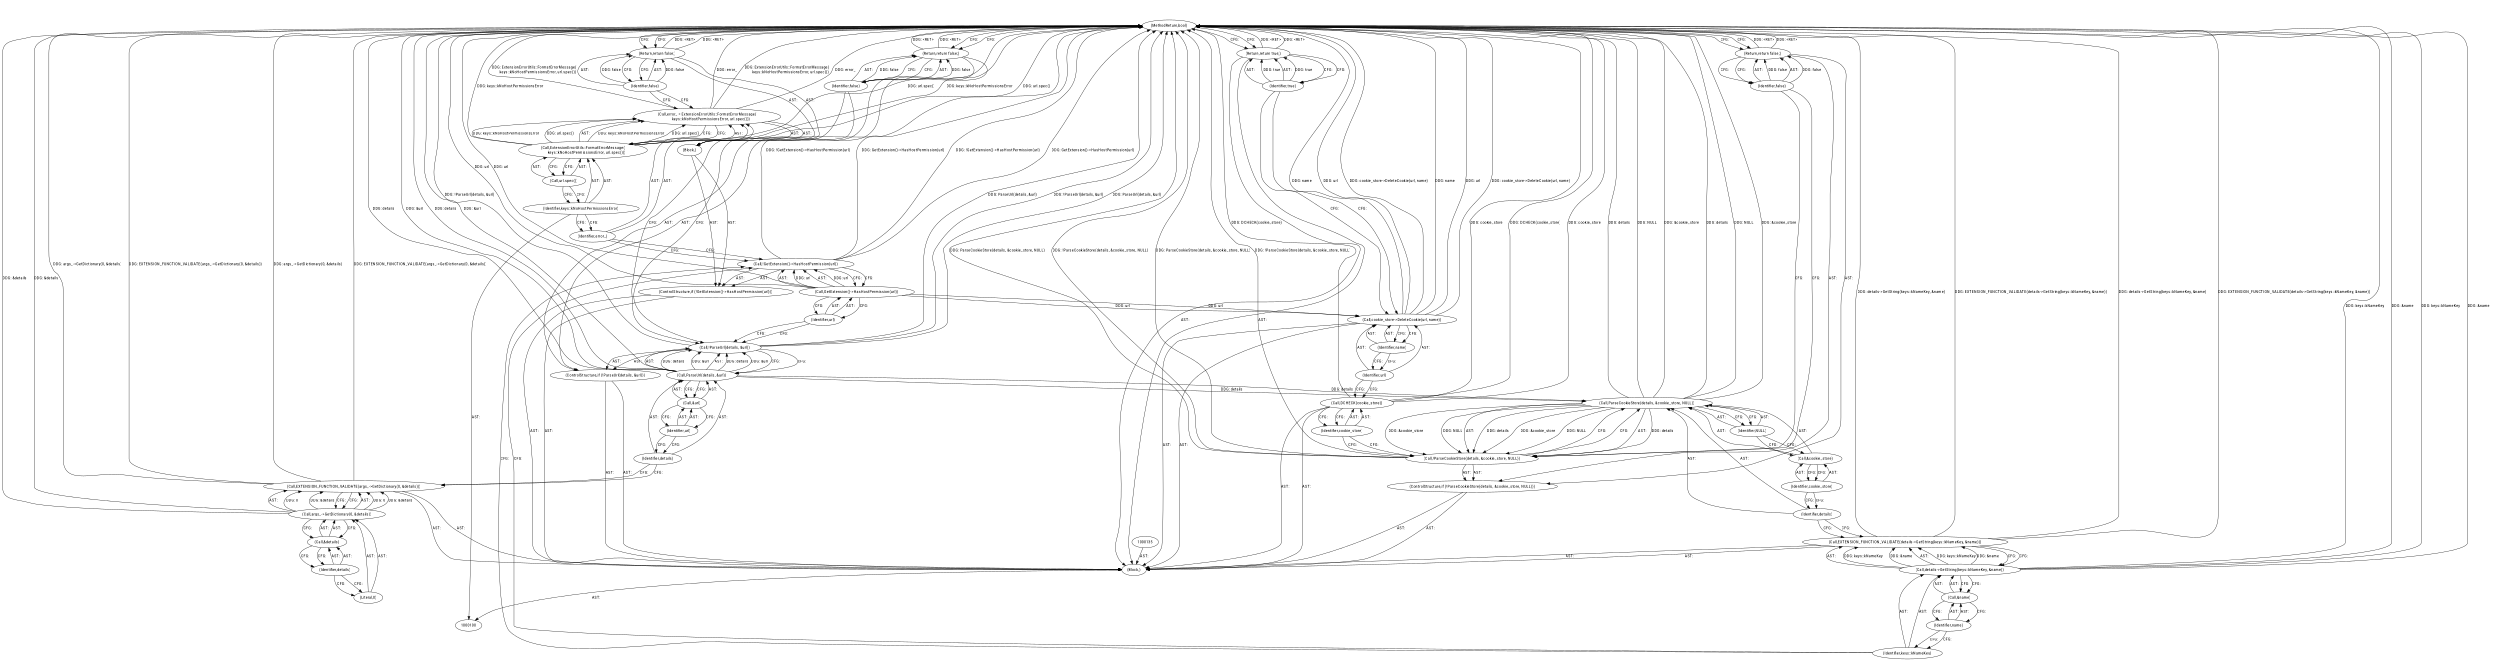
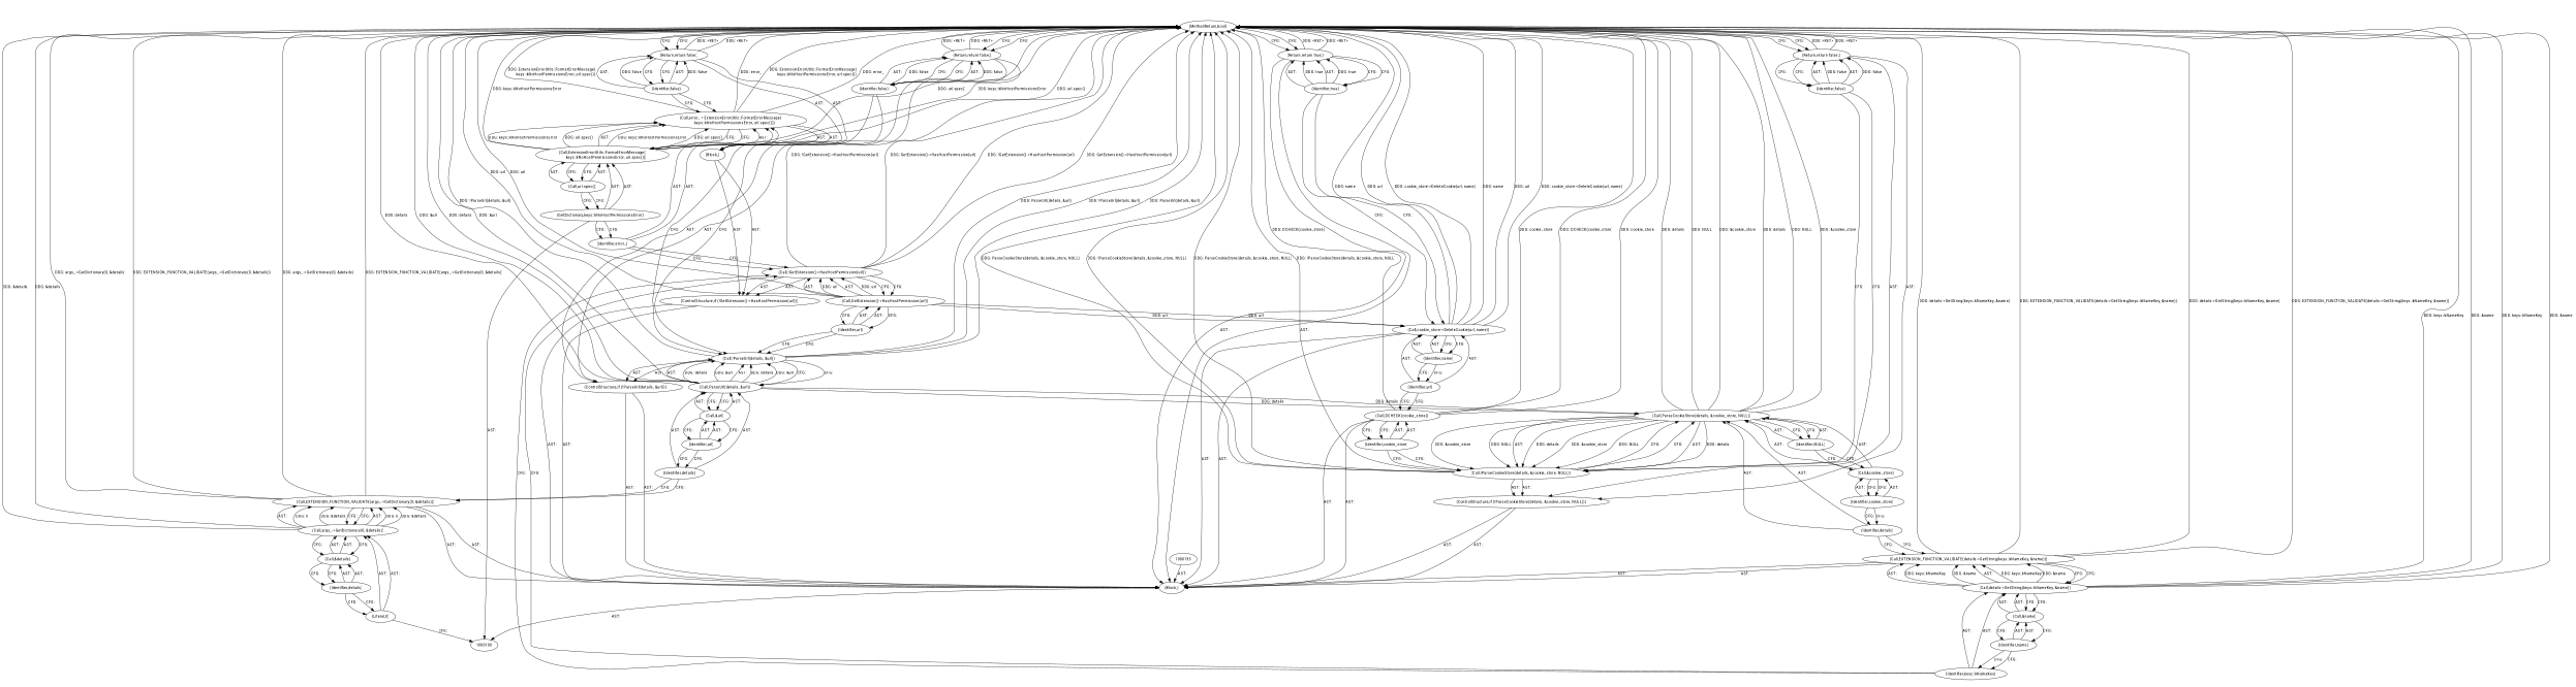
  digraph {
    fontname="Roboto Condensed"
    node [fontname="Roboto Condensed"]
    edge [fontname="Roboto Condensed"]
    n1 [label="(MethodReturn,bool)"]
    n2 [label="(Return,return false;)"]
    n3 [label="(Return,return false;)"]
    n4 [label="(Return,return true;)"]
    n5 [label="(Return,return false;)"]
    n6 [label="(Identifier,false)"]
    n7 [label="(Block,)"]
    n8 [label="(ControlStructure,if (!ParseCookieStore(details, &cookie_store, NULL)))"]
    n9 [label="(Identifier,false)"]
    n10 [label="(Block,)"]
    n11 [label="(Identifier,true)"]
    n12 [label="(ControlStructure,if (!ParseUrl(details, &url)))"]
    n13 [label="(Identifier,false)"]
    1000100
    n15 [label="(Call,url.spec())"]
-   n16 [label="(Identifier,keys::kNoHostPermissionsError)"]
+   n16 [label="(GetDictionary,keys::kNoHostPermissionsError)"]
    n17 [label="(Call,ExtensionErrorUtils::FormatErrorMessage(\n        keys::kNoHostPermissionsError, url.spec()))"]
    n18 [label="(Identifier,error_)"]
    n19 [label="(Call,error_ = ExtensionErrorUtils::FormatErrorMessage(\n        keys::kNoHostPermissionsError, url.spec()))"]
    n20 [label="(Call,!GetExtension()->HasHostPermission(url))"]
    n21 [label="(ControlStructure,if (!GetExtension()->HasHostPermission(url)))"]
    n22 [label="(Call,EXTENSION_FUNCTION_VALIDATE(details->GetString(keys::kNameKey, &name)))"]
    n23 [label="(Call,details->GetString(keys::kNameKey, &name))"]
    n24 [label="(Call,&name)"]
    n25 [label="(Identifier,name)"]
    n26 [label="(Identifier,keys::kNameKey)"]
    n27 [label="(Call,GetExtension()->HasHostPermission(url))"]
    n28 [label="(Identifier,details)"]
    n29 [label="(Call,ParseCookieStore(details, &cookie_store, NULL))"]
    n30 [label="(Identifier,NULL)"]
    n31 [label="(Call,!ParseCookieStore(details, &cookie_store, NULL))"]
    n32 [label="(Call,&cookie_store)"]
    n33 [label="(Identifier,cookie_store)"]
    n34 [label="(Call,DCHECK(cookie_store))"]
    n35 [label="(Identifier,cookie_store)"]
    n36 [label="(Call,cookie_store->DeleteCookie(url, name))"]
    n37 [label="(Identifier,name)"]
    n38 [label="(Identifier,url)"]
    n39 [label="(Call,EXTENSION_FUNCTION_VALIDATE(args_->GetDictionary(0, &details)))"]
    n40 [label="(Call,args_->GetDictionary(0, &details))"]
    n41 [label="(Call,&details)"]
    n42 [label="(Identifier,details)"]
    n43 [label="(Literal,0)"]
    n44 [label="(Identifier,details)"]
    n45 [label="(Call,ParseUrl(details, &url))"]
    n46 [label="(Call,&url)"]
    n47 [label="(Call,!ParseUrl(details, &url))"]
    n48 [label="(Identifier,url)"]
    n49 [label="(Identifier,url)"]
    1000135
    n1 -> n2 [label="CFG: "]
    n1 -> n2 [label="CFG: "]
    n1 -> n3 [label="CFG: "]
    n1 -> n3 [label="CFG: "]
    n1 -> n4 [label="CFG: "]
    n1 -> n4 [label="CFG: "]
    n1 -> n5 [label="CFG: "]
    n1 -> n5 [label="CFG: "]
    n2 -> n1 [label="DDG: <RET>"]
    n2 -> n1 [label="DDG: <RET>"]
    n2 -> n6 [label="CFG: "]
    n2 -> n6 [label="CFG: "]
    n2 -> n7 [label="AST: "]
    n2 -> n7 [label="AST: "]
    n3 -> n1 [label="DDG: <RET>"]
    n3 -> n1 [label="DDG: <RET>"]
    n3 -> n8 [label="AST: "]
    n3 -> n8 [label="AST: "]
    n3 -> n9 [label="CFG: "]
    n3 -> n9 [label="CFG: "]
    n4 -> n1 [label="DDG: <RET>"]
    n4 -> n1 [label="DDG: <RET>"]
    n4 -> n10 [label="AST: "]
    n4 -> n10 [label="AST: "]
    n4 -> n11 [label="CFG: "]
    n4 -> n11 [label="CFG: "]
    n5 -> n1 [label="DDG: <RET>"]
    n5 -> n1 [label="DDG: <RET>"]
    n5 -> n12 [label="AST: "]
    n5 -> n12 [label="AST: "]
    n5 -> n13 [label="CFG: "]
    n5 -> n13 [label="CFG: "]
    n6 -> n2 [label="AST: "]
    n6 -> n2 [label="DDG: false"]
    n6 -> n2 [label="AST: "]
    n6 -> n2 [label="DDG: false"]
    n6 -> n19 [label="CFG: "]
    n6 -> n19 [label="CFG: "]
    n7 -> n21 [label="AST: "]
    n7 -> n21 [label="AST: "]
    n8 -> n10 [label="AST: "]
    n8 -> n10 [label="AST: "]
    n9 -> n3 [label="AST: "]
    n9 -> n3 [label="DDG: false"]
    n9 -> n3 [label="AST: "]
    n9 -> n3 [label="DDG: false"]
    n9 -> n31 [label="CFG: "]
    n9 -> n31 [label="CFG: "]
    n10 -> 1000100 [label="AST: "]
    n11 -> n4 [label="AST: "]
    n11 -> n4 [label="DDG: true"]
    n11 -> n4 [label="AST: "]
    n11 -> n4 [label="DDG: true"]
    n11 -> n36 [label="CFG: "]
    n11 -> n36 [label="CFG: "]
    n12 -> n10 [label="AST: "]
    n12 -> n10 [label="AST: "]
    n13 -> n5 [label="AST: "]
    n13 -> n5 [label="DDG: false"]
    n13 -> n5 [label="AST: "]
    n13 -> n5 [label="DDG: false"]
    n13 -> n47 [label="CFG: "]
    n13 -> n47 [label="CFG: "]
    n15 -> n16 [label="CFG: "]
    n15 -> n16 [label="CFG: "]
    n15 -> n17 [label="AST: "]
    n15 -> n17 [label="AST: "]
    n16 -> 1000100 [label="AST: "]
    n16 -> n17 [label="AST: "]
    n16 -> n17 [label="AST: "]
    n16 -> n18 [label="CFG: "]
    n16 -> n18 [label="CFG: "]
    n17 -> n1 [label="DDG: keys::kNoHostPermissionsError"]
    n17 -> n1 [label="DDG: url.spec()"]
    n17 -> n1 [label="DDG: keys::kNoHostPermissionsError"]
    n17 -> n1 [label="DDG: url.spec()"]
    n17 -> n15 [label="CFG: "]
    n17 -> n15 [label="CFG: "]
    n17 -> n19 [label="AST: "]
    n17 -> n19 [label="DDG: keys::kNoHostPermissionsError"]
    n17 -> n19 [label="DDG: url.spec()"]
    n17 -> n19 [label="AST: "]
    n17 -> n19 [label="DDG: keys::kNoHostPermissionsError"]
    n17 -> n19 [label="DDG: url.spec()"]
    n18 -> n19 [label="AST: "]
    n18 -> n19 [label="AST: "]
    n18 -> n20 [label="CFG: "]
    n18 -> n20 [label="CFG: "]
    n19 -> n1 [label="DDG: error_"]
    n19 -> n1 [label="DDG: ExtensionErrorUtils::FormatErrorMessage(\n        keys::kNoHostPermissionsError, url.spec())"]
    n19 -> n1 [label="DDG: error_"]
    n19 -> n1 [label="DDG: ExtensionErrorUtils::FormatErrorMessage(\n        keys::kNoHostPermissionsError, url.spec())"]
    n19 -> n7 [label="AST: "]
    n19 -> n7 [label="AST: "]
    n19 -> n17 [label="CFG: "]
    n19 -> n17 [label="CFG: "]
    n20 -> n1 [label="DDG: !GetExtension()->HasHostPermission(url)"]
    n20 -> n1 [label="DDG: GetExtension()->HasHostPermission(url)"]
    n20 -> n1 [label="DDG: !GetExtension()->HasHostPermission(url)"]
    n20 -> n1 [label="DDG: GetExtension()->HasHostPermission(url)"]
    n20 -> n21 [label="AST: "]
    n20 -> n21 [label="AST: "]
    n20 -> n27 [label="CFG: "]
    n20 -> n27 [label="CFG: "]
    n21 -> n10 [label="AST: "]
    n21 -> n10 [label="AST: "]
    n22 -> n1 [label="DDG: EXTENSION_FUNCTION_VALIDATE(details->GetString(keys::kNameKey, &name))"]
    n22 -> n1 [label="DDG: details->GetString(keys::kNameKey, &name)"]
    n22 -> n1 [label="DDG: EXTENSION_FUNCTION_VALIDATE(details->GetString(keys::kNameKey, &name))"]
    n22 -> n1 [label="DDG: details->GetString(keys::kNameKey, &name)"]
    n22 -> n10 [label="AST: "]
    n22 -> n10 [label="AST: "]
    n22 -> n23 [label="CFG: "]
    n22 -> n23 [label="CFG: "]
    n23 -> n1 [label="DDG: keys::kNameKey"]
    n23 -> n1 [label="DDG: &name"]
    n23 -> n1 [label="DDG: keys::kNameKey"]
    n23 -> n1 [label="DDG: &name"]
    n23 -> n22 [label="AST: "]
    n23 -> n22 [label="DDG: keys::kNameKey"]
    n23 -> n22 [label="DDG: &name"]
    n23 -> n22 [label="AST: "]
    n23 -> n22 [label="DDG: keys::kNameKey"]
    n23 -> n22 [label="DDG: &name"]
    n23 -> n24 [label="CFG: "]
    n23 -> n24 [label="CFG: "]
    n24 -> n23 [label="AST: "]
    n24 -> n23 [label="AST: "]
    n24 -> n25 [label="CFG: "]
    n24 -> n25 [label="CFG: "]
    n25 -> n24 [label="AST: "]
    n25 -> n24 [label="AST: "]
    n25 -> n26 [label="CFG: "]
    n25 -> n26 [label="CFG: "]
    n26 -> n20 [label="CFG: "]
    n26 -> n20 [label="CFG: "]
    n26 -> n23 [label="AST: "]
    n26 -> n23 [label="AST: "]
    n27 -> n1 [label="DDG: url"]
    n27 -> n1 [label="DDG: url"]
    n27 -> n20 [label="AST: "]
    n27 -> n20 [label="DDG: url"]
    n27 -> n20 [label="AST: "]
    n27 -> n20 [label="DDG: url"]
    n27 -> n36 [label="DDG: url"]
    n27 -> n36 [label="DDG: url"]
    n27 -> n49 [label="CFG: "]
    n27 -> n49 [label="CFG: "]
    n28 -> n22 [label="CFG: "]
    n28 -> n22 [label="CFG: "]
    n28 -> n29 [label="AST: "]
    n28 -> n29 [label="AST: "]
    n29 -> n1 [label="DDG: NULL"]
    n29 -> n1 [label="DDG: &cookie_store"]
    n29 -> n1 [label="DDG: details"]
    n29 -> n1 [label="DDG: NULL"]
    n29 -> n1 [label="DDG: &cookie_store"]
    n29 -> n1 [label="DDG: details"]
    n29 -> n30 [label="CFG: "]
    n29 -> n30 [label="CFG: "]
    n29 -> n31 [label="AST: "]
    n29 -> n31 [label="DDG: details"]
    n29 -> n31 [label="DDG: &cookie_store"]
    n29 -> n31 [label="DDG: NULL"]
    n29 -> n31 [label="AST: "]
    n29 -> n31 [label="DDG: details"]
    n29 -> n31 [label="DDG: &cookie_store"]
    n29 -> n31 [label="DDG: NULL"]
    n30 -> n29 [label="AST: "]
    n30 -> n29 [label="AST: "]
    n30 -> n32 [label="CFG: "]
    n30 -> n32 [label="CFG: "]
    n31 -> n1 [label="DDG: ParseCookieStore(details, &cookie_store, NULL)"]
    n31 -> n1 [label="DDG: !ParseCookieStore(details, &cookie_store, NULL)"]
    n31 -> n1 [label="DDG: ParseCookieStore(details, &cookie_store, NULL)"]
    n31 -> n1 [label="DDG: !ParseCookieStore(details, &cookie_store, NULL)"]
    n31 -> n8 [label="AST: "]
    n31 -> n8 [label="AST: "]
    n31 -> n29 [label="CFG: "]
    n31 -> n29 [label="CFG: "]
    n32 -> n29 [label="AST: "]
    n32 -> n29 [label="AST: "]
    n32 -> n33 [label="CFG: "]
    n32 -> n33 [label="CFG: "]
    n33 -> n28 [label="CFG: "]
    n33 -> n28 [label="CFG: "]
    n33 -> n32 [label="AST: "]
    n33 -> n32 [label="AST: "]
    n34 -> n1 [label="DDG: cookie_store"]
    n34 -> n1 [label="DDG: DCHECK(cookie_store)"]
    n34 -> n1 [label="DDG: cookie_store"]
    n34 -> n1 [label="DDG: DCHECK(cookie_store)"]
    n34 -> n10 [label="AST: "]
    n34 -> n10 [label="AST: "]
    n34 -> n35 [label="CFG: "]
    n34 -> n35 [label="CFG: "]
    n35 -> n31 [label="CFG: "]
    n35 -> n31 [label="CFG: "]
    n35 -> n34 [label="AST: "]
    n35 -> n34 [label="AST: "]
    n36 -> n1 [label="DDG: name"]
    n36 -> n1 [label="DDG: url"]
    n36 -> n1 [label="DDG: cookie_store->DeleteCookie(url, name)"]
    n36 -> n1 [label="DDG: name"]
    n36 -> n1 [label="DDG: url"]
    n36 -> n1 [label="DDG: cookie_store->DeleteCookie(url, name)"]
    n36 -> n10 [label="AST: "]
    n36 -> n10 [label="AST: "]
    n36 -> n37 [label="CFG: "]
    n36 -> n37 [label="CFG: "]
    n37 -> n36 [label="AST: "]
    n37 -> n36 [label="AST: "]
    n37 -> n38 [label="CFG: "]
    n37 -> n38 [label="CFG: "]
    n38 -> n34 [label="CFG: "]
    n38 -> n34 [label="CFG: "]
    n38 -> n36 [label="AST: "]
    n38 -> n36 [label="AST: "]
    n39 -> n1 [label="DDG: args_->GetDictionary(0, &details)"]
    n39 -> n1 [label="DDG: EXTENSION_FUNCTION_VALIDATE(args_->GetDictionary(0, &details))"]
    n39 -> n1 [label="DDG: args_->GetDictionary(0, &details)"]
    n39 -> n1 [label="DDG: EXTENSION_FUNCTION_VALIDATE(args_->GetDictionary(0, &details))"]
    n39 -> n10 [label="AST: "]
    n39 -> n10 [label="AST: "]
    n39 -> n40 [label="CFG: "]
    n39 -> n40 [label="CFG: "]
    n40 -> n1 [label="DDG: &details"]
    n40 -> n1 [label="DDG: &details"]
    n40 -> n39 [label="AST: "]
    n40 -> n39 [label="DDG: 0"]
    n40 -> n39 [label="DDG: &details"]
    n40 -> n39 [label="AST: "]
    n40 -> n39 [label="DDG: 0"]
    n40 -> n39 [label="DDG: &details"]
    n40 -> n41 [label="CFG: "]
    n40 -> n41 [label="CFG: "]
    n41 -> n40 [label="AST: "]
    n41 -> n40 [label="AST: "]
    n41 -> n42 [label="CFG: "]
    n41 -> n42 [label="CFG: "]
    n42 -> n41 [label="AST: "]
    n42 -> n41 [label="AST: "]
    n42 -> n43 [label="CFG: "]
    n42 -> n43 [label="CFG: "]
+   n43 -> 1000100 [label="CFG: "]
    n43 -> n40 [label="AST: "]
    n43 -> n40 [label="AST: "]
    n44 -> n39 [label="CFG: "]
    n44 -> n39 [label="CFG: "]
    n44 -> n45 [label="AST: "]
    n44 -> n45 [label="AST: "]
    n45 -> n1 [label="DDG: details"]
    n45 -> n1 [label="DDG: &url"]
    n45 -> n1 [label="DDG: details"]
    n45 -> n1 [label="DDG: &url"]
    n45 -> n29 [label="DDG: details"]
    n45 -> n29 [label="DDG: details"]
    n45 -> n46 [label="CFG: "]
    n45 -> n46 [label="CFG: "]
    n45 -> n47 [label="AST: "]
    n45 -> n47 [label="DDG: details"]
    n45 -> n47 [label="DDG: &url"]
    n45 -> n47 [label="AST: "]
    n45 -> n47 [label="DDG: details"]
    n45 -> n47 [label="DDG: &url"]
    n46 -> n45 [label="AST: "]
    n46 -> n45 [label="AST: "]
    n46 -> n48 [label="CFG: "]
    n46 -> n48 [label="CFG: "]
    n47 -> n1 [label="DDG: !ParseUrl(details, &url)"]
    n47 -> n1 [label="DDG: ParseUrl(details, &url)"]
    n47 -> n1 [label="DDG: !ParseUrl(details, &url)"]
    n47 -> n1 [label="DDG: ParseUrl(details, &url)"]
    n47 -> n12 [label="AST: "]
    n47 -> n12 [label="AST: "]
    n47 -> n45 [label="CFG: "]
    n47 -> n45 [label="CFG: "]
    n48 -> n44 [label="CFG: "]
    n48 -> n44 [label="CFG: "]
    n48 -> n46 [label="AST: "]
    n48 -> n46 [label="AST: "]
    n49 -> n27 [label="AST: "]
    n49 -> n27 [label="AST: "]
    n49 -> n47 [label="CFG: "]
    n49 -> n47 [label="CFG: "]
    1000135 -> n10 [label="AST: "]
  }
